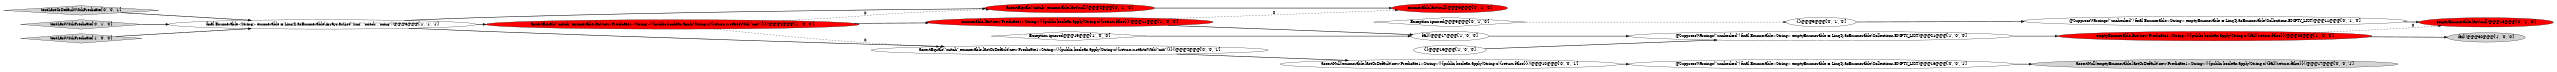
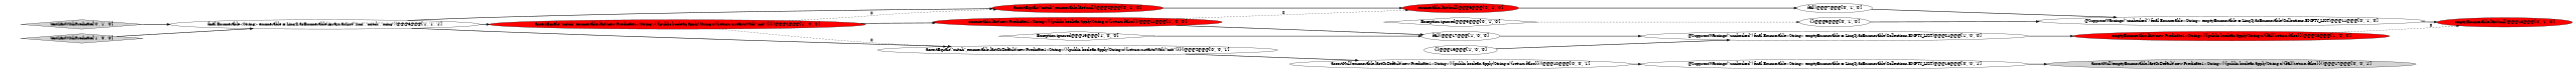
  digraph {
    rankdir=LR
    node [fillcolor=white shape=ellipse style=filled]
    edge [style=bold]
-   n1 [fillcolor=lightgray label="testLastOrDefaultWithPredicate['0', '0', '1']" shape=diamond]
    n2 [label="final Enumerable<String> enumerable = Linq4j.asEnumerable(Arrays.asList(\"jimi\",\"mitch\",\"ming\"))@@@3@@@['1', '1', '1']"]
    n3 [fillcolor=red label="assertEquals(\"mitch\",enumerable.last(new Predicate1<String>(){public boolean apply(String x){return x.startsWith(\"mit\")}}))@@@4@@@['1', '0', '0']"]
    n4 [fillcolor=red label="assertEquals(\"mitch\",enumerable.last(null))@@@4@@@['0', '1', '0']"]
    n5 [label="assertEquals(\"mitch\",enumerable.lastOrDefault(new Predicate1<String>(){public boolean apply(String x){return x.startsWith(\"mit\")}}))@@@4@@@['0', '0', '1']"]
    n6 [fillcolor=red label="enumerable.last(new Predicate1<String>(){public boolean apply(String x){return false}})@@@11@@@['1', '0', '0']"]
    n7 [fillcolor=red label="enumerable.last(null)@@@6@@@['0', '1', '0']"]
    n8 [label="fail()@@@17@@@['1', '0', '0']"]
    n9 [label="assertNull(enumerable.lastOrDefault(new Predicate1<String>(){public boolean apply(String x){return false}}))@@@10@@@['0', '0', '1']"]
+   n10 [label="fail()@@@7@@@['0', '1', '0']"]
    n11 [label="@SuppressWarnings(\"unchecked\") final Enumerable<String> emptyEnumerable = Linq4j.asEnumerable(Collections.EMPTY_LIST)@@@11@@@['0', '1', '0']"]
    n12 [fillcolor=red label="emptyEnumerable.last(null)@@@13@@@['0', '1', '0']"]
    n13 [fillcolor=lightgray label="testLastWithPredicate['0', '1', '0']" shape=diamond]
    n14 [fillcolor=lightgray label="testLastWithPredicate['1', '0', '0']" shape=diamond]
    n15 [label="Exception ignored@@@9@@@['0', '1', '0']" shape=diamond]
    n16 [label="{}@@@9@@@['0', '1', '0']"]
    n17 [label="@SuppressWarnings(\"unchecked\") final Enumerable<String> emptyEnumerable = Linq4j.asEnumerable(Collections.EMPTY_LIST)@@@16@@@['0', '0', '1']"]
    n18 [fillcolor=lightgray label="assertNull(emptyEnumerable.lastOrDefault(new Predicate1<String>(){public boolean apply(String x){fail()return false}}))@@@17@@@['0', '0', '1']"]
    n19 [label="@SuppressWarnings(\"unchecked\") final Enumerable<String> emptyEnumerable = Linq4j.asEnumerable(Collections.EMPTY_LIST)@@@21@@@['1', '0', '0']"]
    n20 [fillcolor=red label="emptyEnumerable.last(new Predicate1<String>(){public boolean apply(String x){fail()return false}})@@@23@@@['1', '0', '0']"]
    n21 [label="{}@@@19@@@['1', '0', '0']"]
    n22 [label="Exception ignored@@@19@@@['1', '0', '0']" shape=diamond]
-   n23 [fillcolor=lightgray label="fail()@@@30@@@['1', '0', '0']"]
-   n1 -> n2
    n2 -> n3
    n2 -> n4
    n2 -> n5
    n3 -> n4 [label=0 style=dashed]
    n3 -> n5 [label=0 style=dashed]
    n3 -> n6
    n4 -> n7
    n5 -> n9
    n6 -> n7 [label=0 style=dashed]
    n6 -> n8
+   n7 -> n10
    n8 -> n19
    n9 -> n17
+   n10 -> n11
    n11 -> n12
    n13 -> n2
    n14 -> n2
    n15 -> n16 [style=dashed]
    n16 -> n11
    n17 -> n18
    n19 -> n20
    n20 -> n12 [label=0 style=dashed]
-   n20 -> n23
    n21 -> n19
    n22 -> n8
  }
